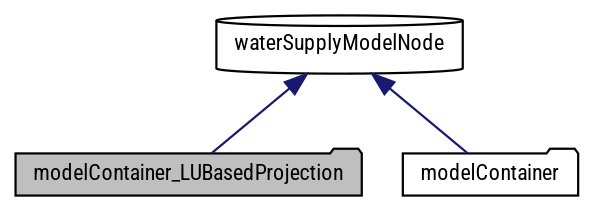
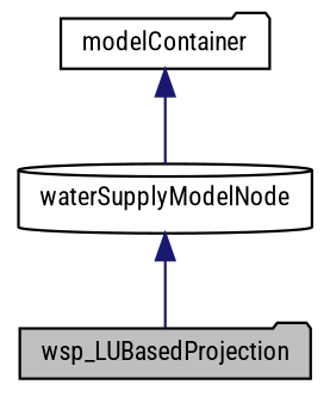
  digraph {
    fontname="Roboto Condensed"
    node [color=black fillcolor=white fontname="Roboto Condensed" fontsize=10 shape=folder style=filled]
    edge [color=midnightblue dir=back fontname="Roboto Condensed" fontsize=10 labelfontname=Helvetica labelfontsize=10 style=solid]
-   n1 [fillcolor=grey75 fontcolor=black height=0.2 label=modelContainer_LUBasedProjection width=0.4]
+   n1 [fillcolor=grey75 fontcolor=black height=0.2 label=wsp_LUBasedProjection width=0.4]
    n2 [height=0.2 label=waterSupplyModelNode shape=cylinder width=0.4]
    n3 [height=0.2 label=modelContainer width=0.4]
    n2 -> n1
-   n2 -> n3
+   n3 -> n2
  }
